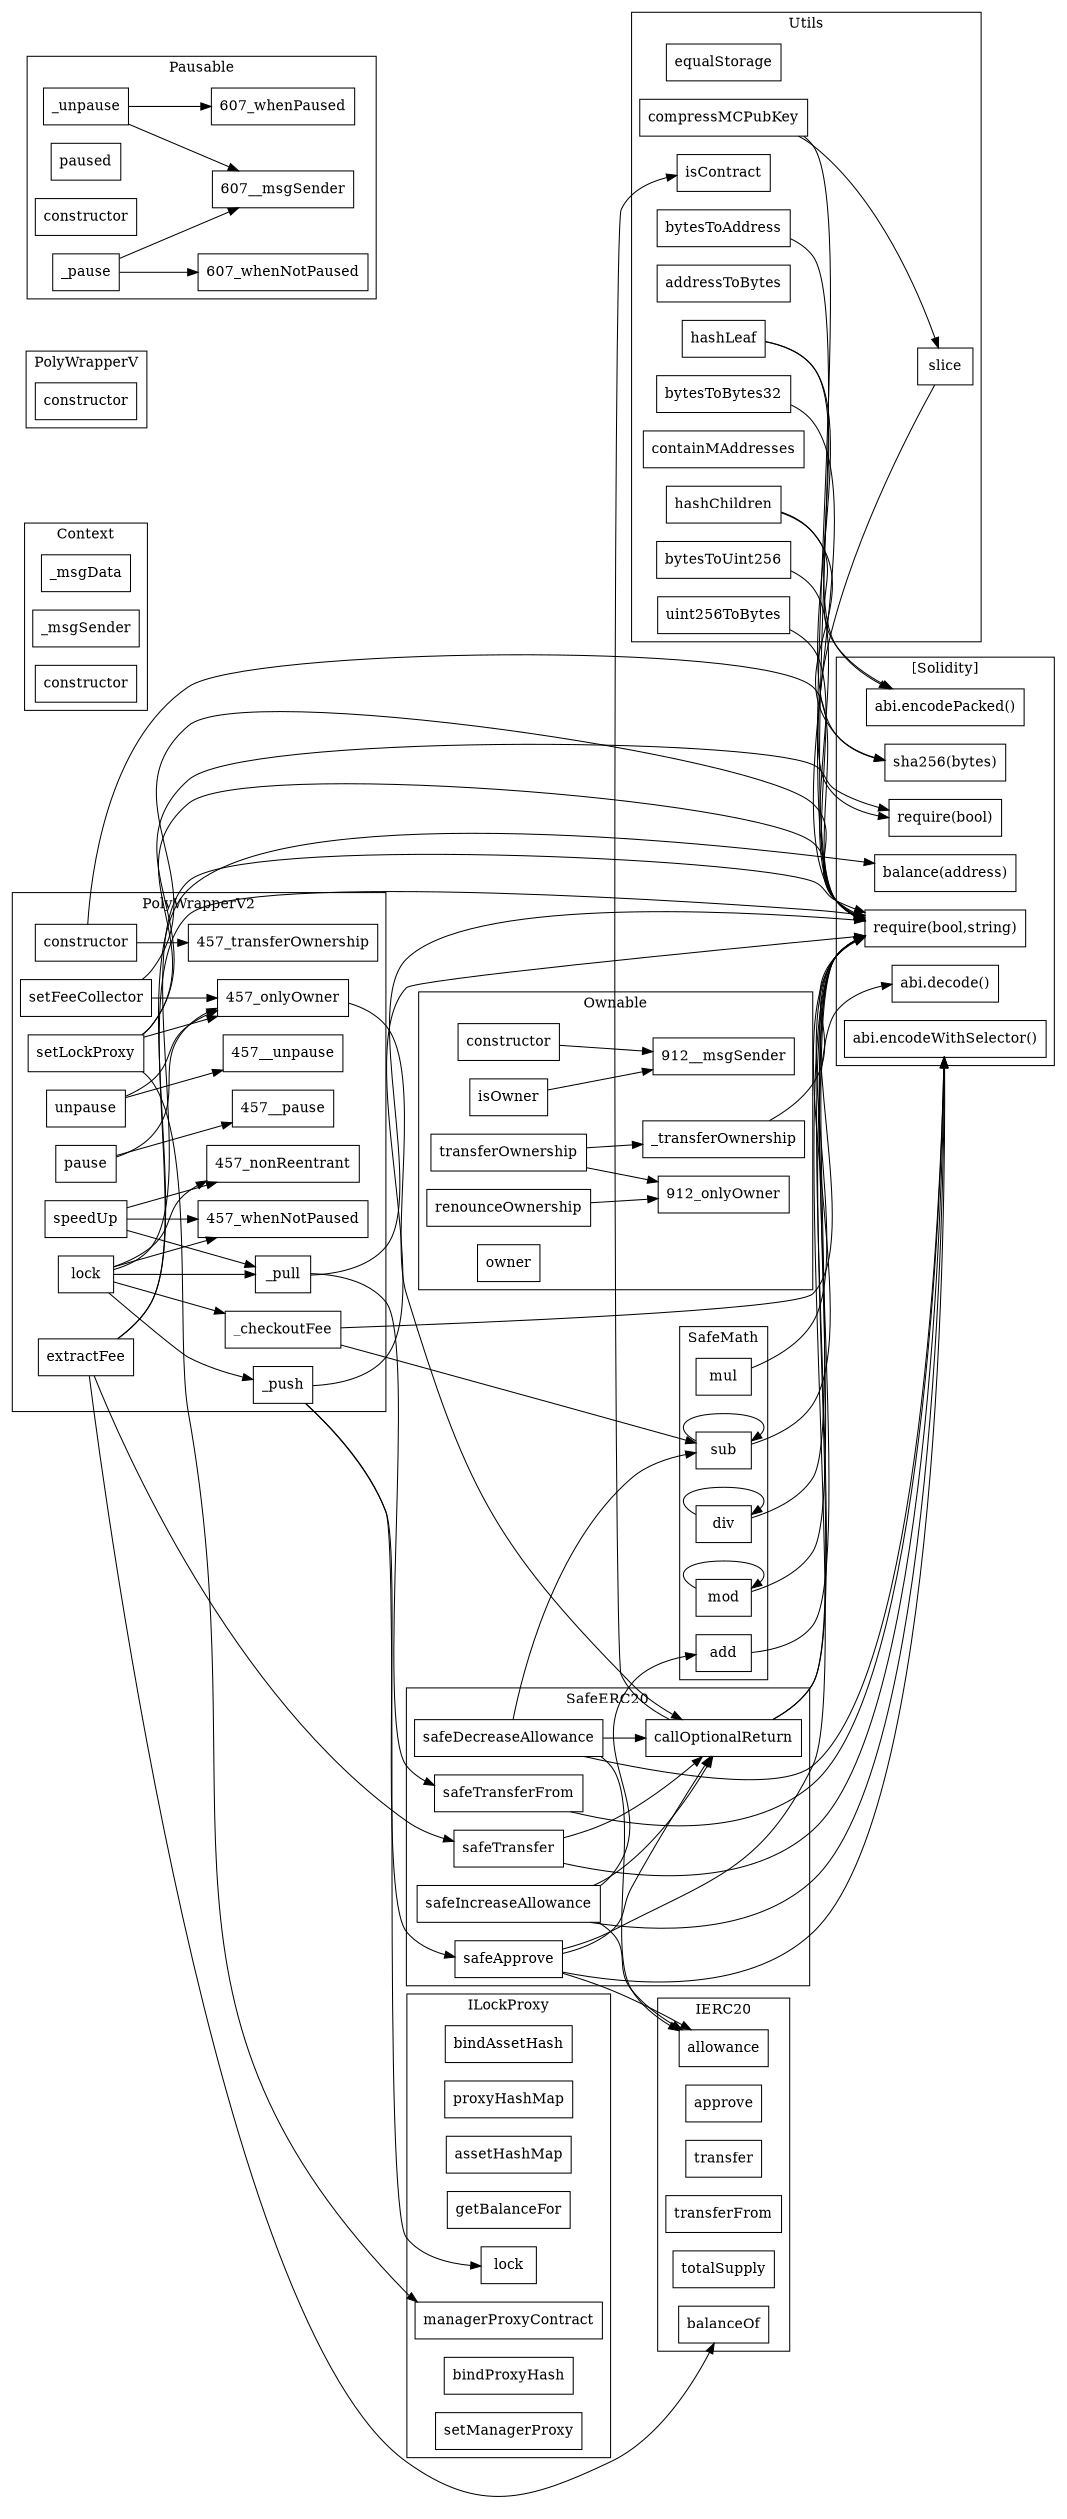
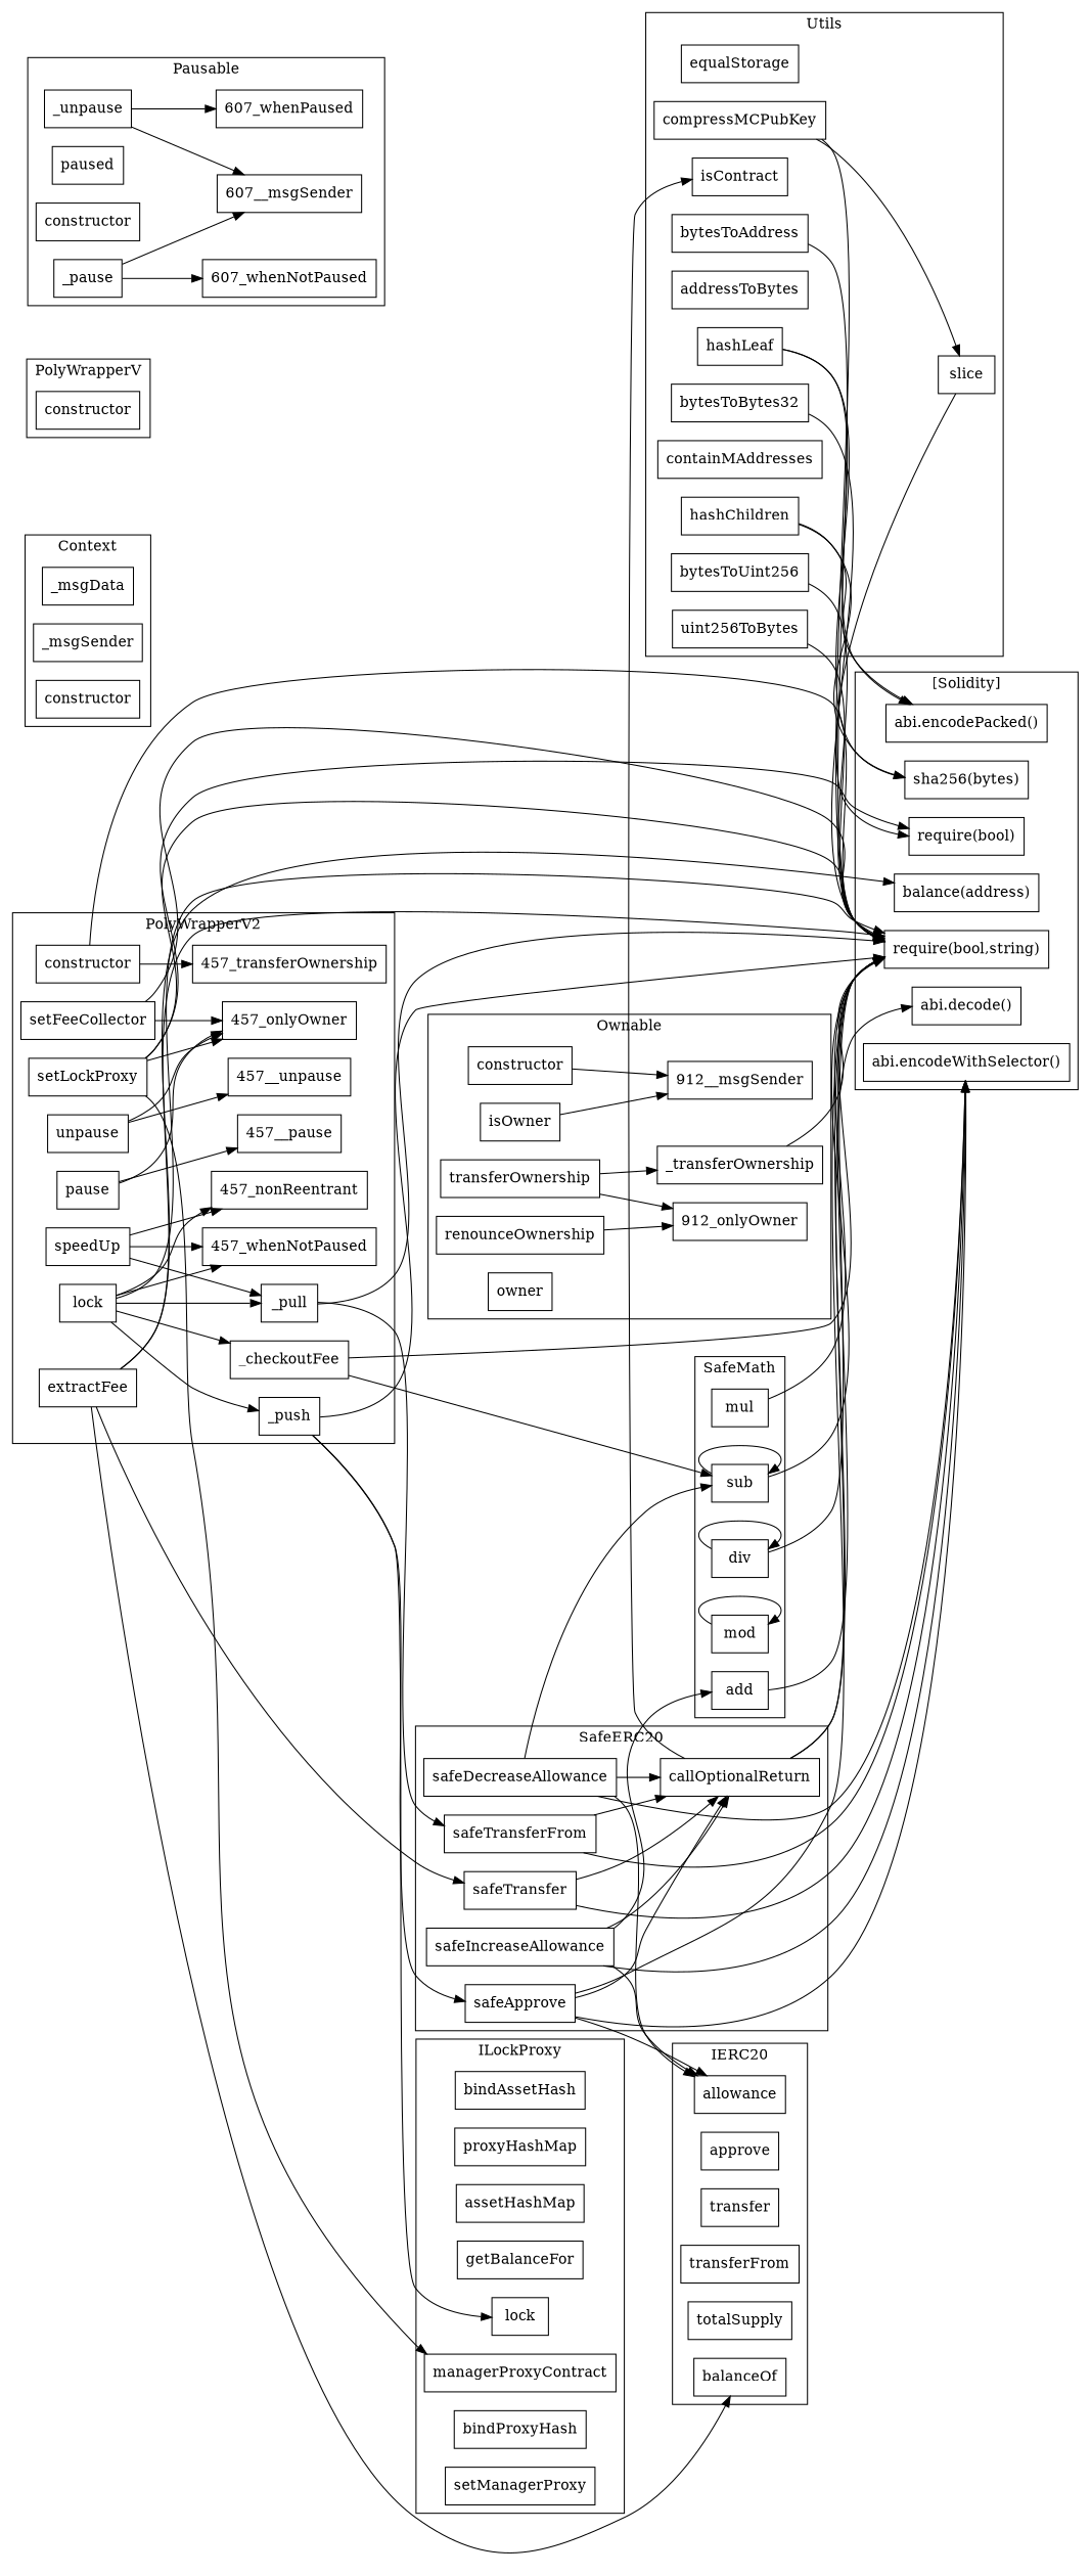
  strict digraph {
    rankdir=LR
    node [shape=box]
    n1 [label=equalStorage]
    n2 [label=hashChildren]
    n3 [label=compressMCPubKey]
    n4 [label=slice]
    n5 [label=bytesToUint256]
    n6 [label=addressToBytes]
    n7 [label=uint256ToBytes]
    n8 [label=isContract]
    n9 [label=containMAddresses]
    n10 [label=bytesToBytes32]
    n11 [label=hashLeaf]
    n12 [label=bytesToAddress]
    n13 [label=_msgData]
    n14 [label=_msgSender]
    n15 [label=constructor]
    n16 [label=unpause]
    "457_onlyOwner"
    "457__unpause"
    n19 [label=speedUp]
    n20 [label=_pull]
    "457_whenNotPaused"
    "457_nonReentrant"
    n23 [label=_checkoutFee]
    n24 [label=lock]
    n25 [label=_push]
    n26 [label=pause]
    "457__pause"
    n28 [label=constructor]
    "457_transferOwnership"
    n30 [label=extractFee]
    n31 [label=setFeeCollector]
    n32 [label=setLockProxy]
    n33 [label=constructor]
    n34 [label=bindAssetHash]
    n35 [label=proxyHashMap]
    n36 [label=assetHashMap]
    n37 [label=getBalanceFor]
    n38 [label=lock]
    n39 [label=managerProxyContract]
    n40 [label=bindProxyHash]
    n41 [label=setManagerProxy]
    n42 [label=safeIncreaseAllowance]
    n43 [label=callOptionalReturn]
    n44 [label=safeTransferFrom]
    n45 [label=safeTransfer]
    n46 [label=safeApprove]
    n47 [label=safeDecreaseAllowance]
    n48 [label=balanceOf]
    n49 [label=approve]
    n50 [label=transfer]
    n51 [label=transferFrom]
    n52 [label=totalSupply]
    n53 [label=allowance]
    n54 [label=isOwner]
    "912__msgSender"
    n56 [label=constructor]
    n57 [label=transferOwnership]
    n58 [label=_transferOwnership]
    "912_onlyOwner"
    n60 [label=renounceOwnership]
    n61 [label=owner]
    n62 [label=add]
    n63 [label=div]
    n64 [label=mod]
    n65 [label=sub]
    n66 [label=mul]
    n67 [label=_unpause]
    "607_whenPaused"
    "607__msgSender"
    n70 [label=paused]
    n71 [label=constructor]
    n72 [label=_pause]
    "607_whenNotPaused"
    "sha256(bytes)"
    "abi.encodePacked()"
    "require(bool,string)"
    "require(bool)"
    "balance(address)"
    "abi.encodeWithSelector()"
    "abi.decode()"
    subgraph cluster_1 {
      label=Utils
      n1
      n2
      n3
      n4
      n5
      n6
      n7
      n8
      n9
      n10
      n11
      n12
    }
    subgraph cluster_2 {
      label=Context
      n13
      n14
      n15
    }
    subgraph cluster_3 {
      label=PolyWrapperV2
      n16
      "457_onlyOwner"
      "457__unpause"
      n19
      n20
      "457_whenNotPaused"
      "457_nonReentrant"
      n23
      n24
      n25
      n26
      "457__pause"
      n28
      "457_transferOwnership"
      n30
      n31
      n32
    }
    subgraph cluster_4 {
      label=PolyWrapperV
      n33
    }
    subgraph cluster_5 {
      label=ILockProxy
      n34
      n35
      n36
      n37
      n38
      n39
      n40
      n41
    }
    subgraph cluster_6 {
      label=SafeERC20
      n42
      n43
      n44
      n45
      n46
      n47
    }
    subgraph cluster_7 {
      label=IERC20
      n48
      n49
      n50
      n51
      n52
      n53
    }
    subgraph cluster_8 {
      label=Ownable
      n54
      "912__msgSender"
      n56
      n57
      n58
      "912_onlyOwner"
      n60
      n61
    }
    subgraph cluster_9 {
      label=SafeMath
      n62
      n63
      n64
      n65
      n66
    }
    subgraph cluster_10 {
      label=Pausable
      n67
      "607_whenPaused"
      "607__msgSender"
      n70
      n71
      n72
      "607_whenNotPaused"
    }
    subgraph cluster_11 {
      label="[Solidity]"
      "sha256(bytes)"
      "abi.encodePacked()"
      "require(bool,string)"
      "require(bool)"
      "balance(address)"
      "abi.encodeWithSelector()"
      "abi.decode()"
    }
    n2 -> "sha256(bytes)"
    n2 -> "abi.encodePacked()"
    n3 -> n4
    n3 -> "require(bool,string)"
    n4 -> "require(bool)"
    n5 -> "require(bool,string)"
    n7 -> "require(bool,string)"
    n10 -> "require(bool,string)"
    n11 -> "sha256(bytes)"
    n11 -> "abi.encodePacked()"
    n12 -> "require(bool,string)"
    n16 -> "457_onlyOwner"
    n16 -> "457__unpause"
    n19 -> n20
    n19 -> "457_whenNotPaused"
    n19 -> "457_nonReentrant"
    n20 -> n44
    n20 -> "require(bool,string)"
    n23 -> n65
    n23 -> "require(bool,string)"
    n24 -> n20
    n24 -> "457_whenNotPaused"
    n24 -> "457_nonReentrant"
    n24 -> n23
    n24 -> n25
    n24 -> "require(bool,string)"
    n25 -> n38
    n25 -> n46
    n25 -> "require(bool,string)"
    n26 -> "457_onlyOwner"
    n26 -> "457__pause"
    n28 -> "457_transferOwnership"
    n28 -> "require(bool,string)"
    n30 -> n45
    n30 -> n48
    n30 -> "require(bool,string)"
    n30 -> "balance(address)"
    n31 -> "457_onlyOwner"
    n31 -> "require(bool,string)"
    n32 -> "457_onlyOwner"
    n32 -> n39
    n32 -> "require(bool,string)"
    n32 -> "require(bool)"
    n42 -> n43
    n42 -> n53
    n42 -> n62
    n42 -> "abi.encodeWithSelector()"
    n43 -> n8
    n43 -> "require(bool,string)"
    n43 -> "abi.decode()"
-   "457_onlyOwner" -> n43
+   n44 -> n43
    n44 -> "abi.encodeWithSelector()"
    n45 -> n43
    n45 -> "abi.encodeWithSelector()"
    n46 -> n43
    n46 -> n53
    n46 -> "require(bool,string)"
    n46 -> "abi.encodeWithSelector()"
    n47 -> n43
    n47 -> n53
    n47 -> n65
    n47 -> "abi.encodeWithSelector()"
    n54 -> "912__msgSender"
    n56 -> "912__msgSender"
    n57 -> n58
    n57 -> "912_onlyOwner"
    n58 -> "require(bool,string)"
    n60 -> "912_onlyOwner"
    n62 -> "require(bool,string)"
    n63 -> n63
    n63 -> "require(bool,string)"
    n64 -> n64
-   n64 -> "require(bool,string)"
    n65 -> n65
    n65 -> "require(bool,string)"
    n66 -> "require(bool,string)"
    n67 -> "607_whenPaused"
    n67 -> "607__msgSender"
    n72 -> "607__msgSender"
    n72 -> "607_whenNotPaused"
  }
